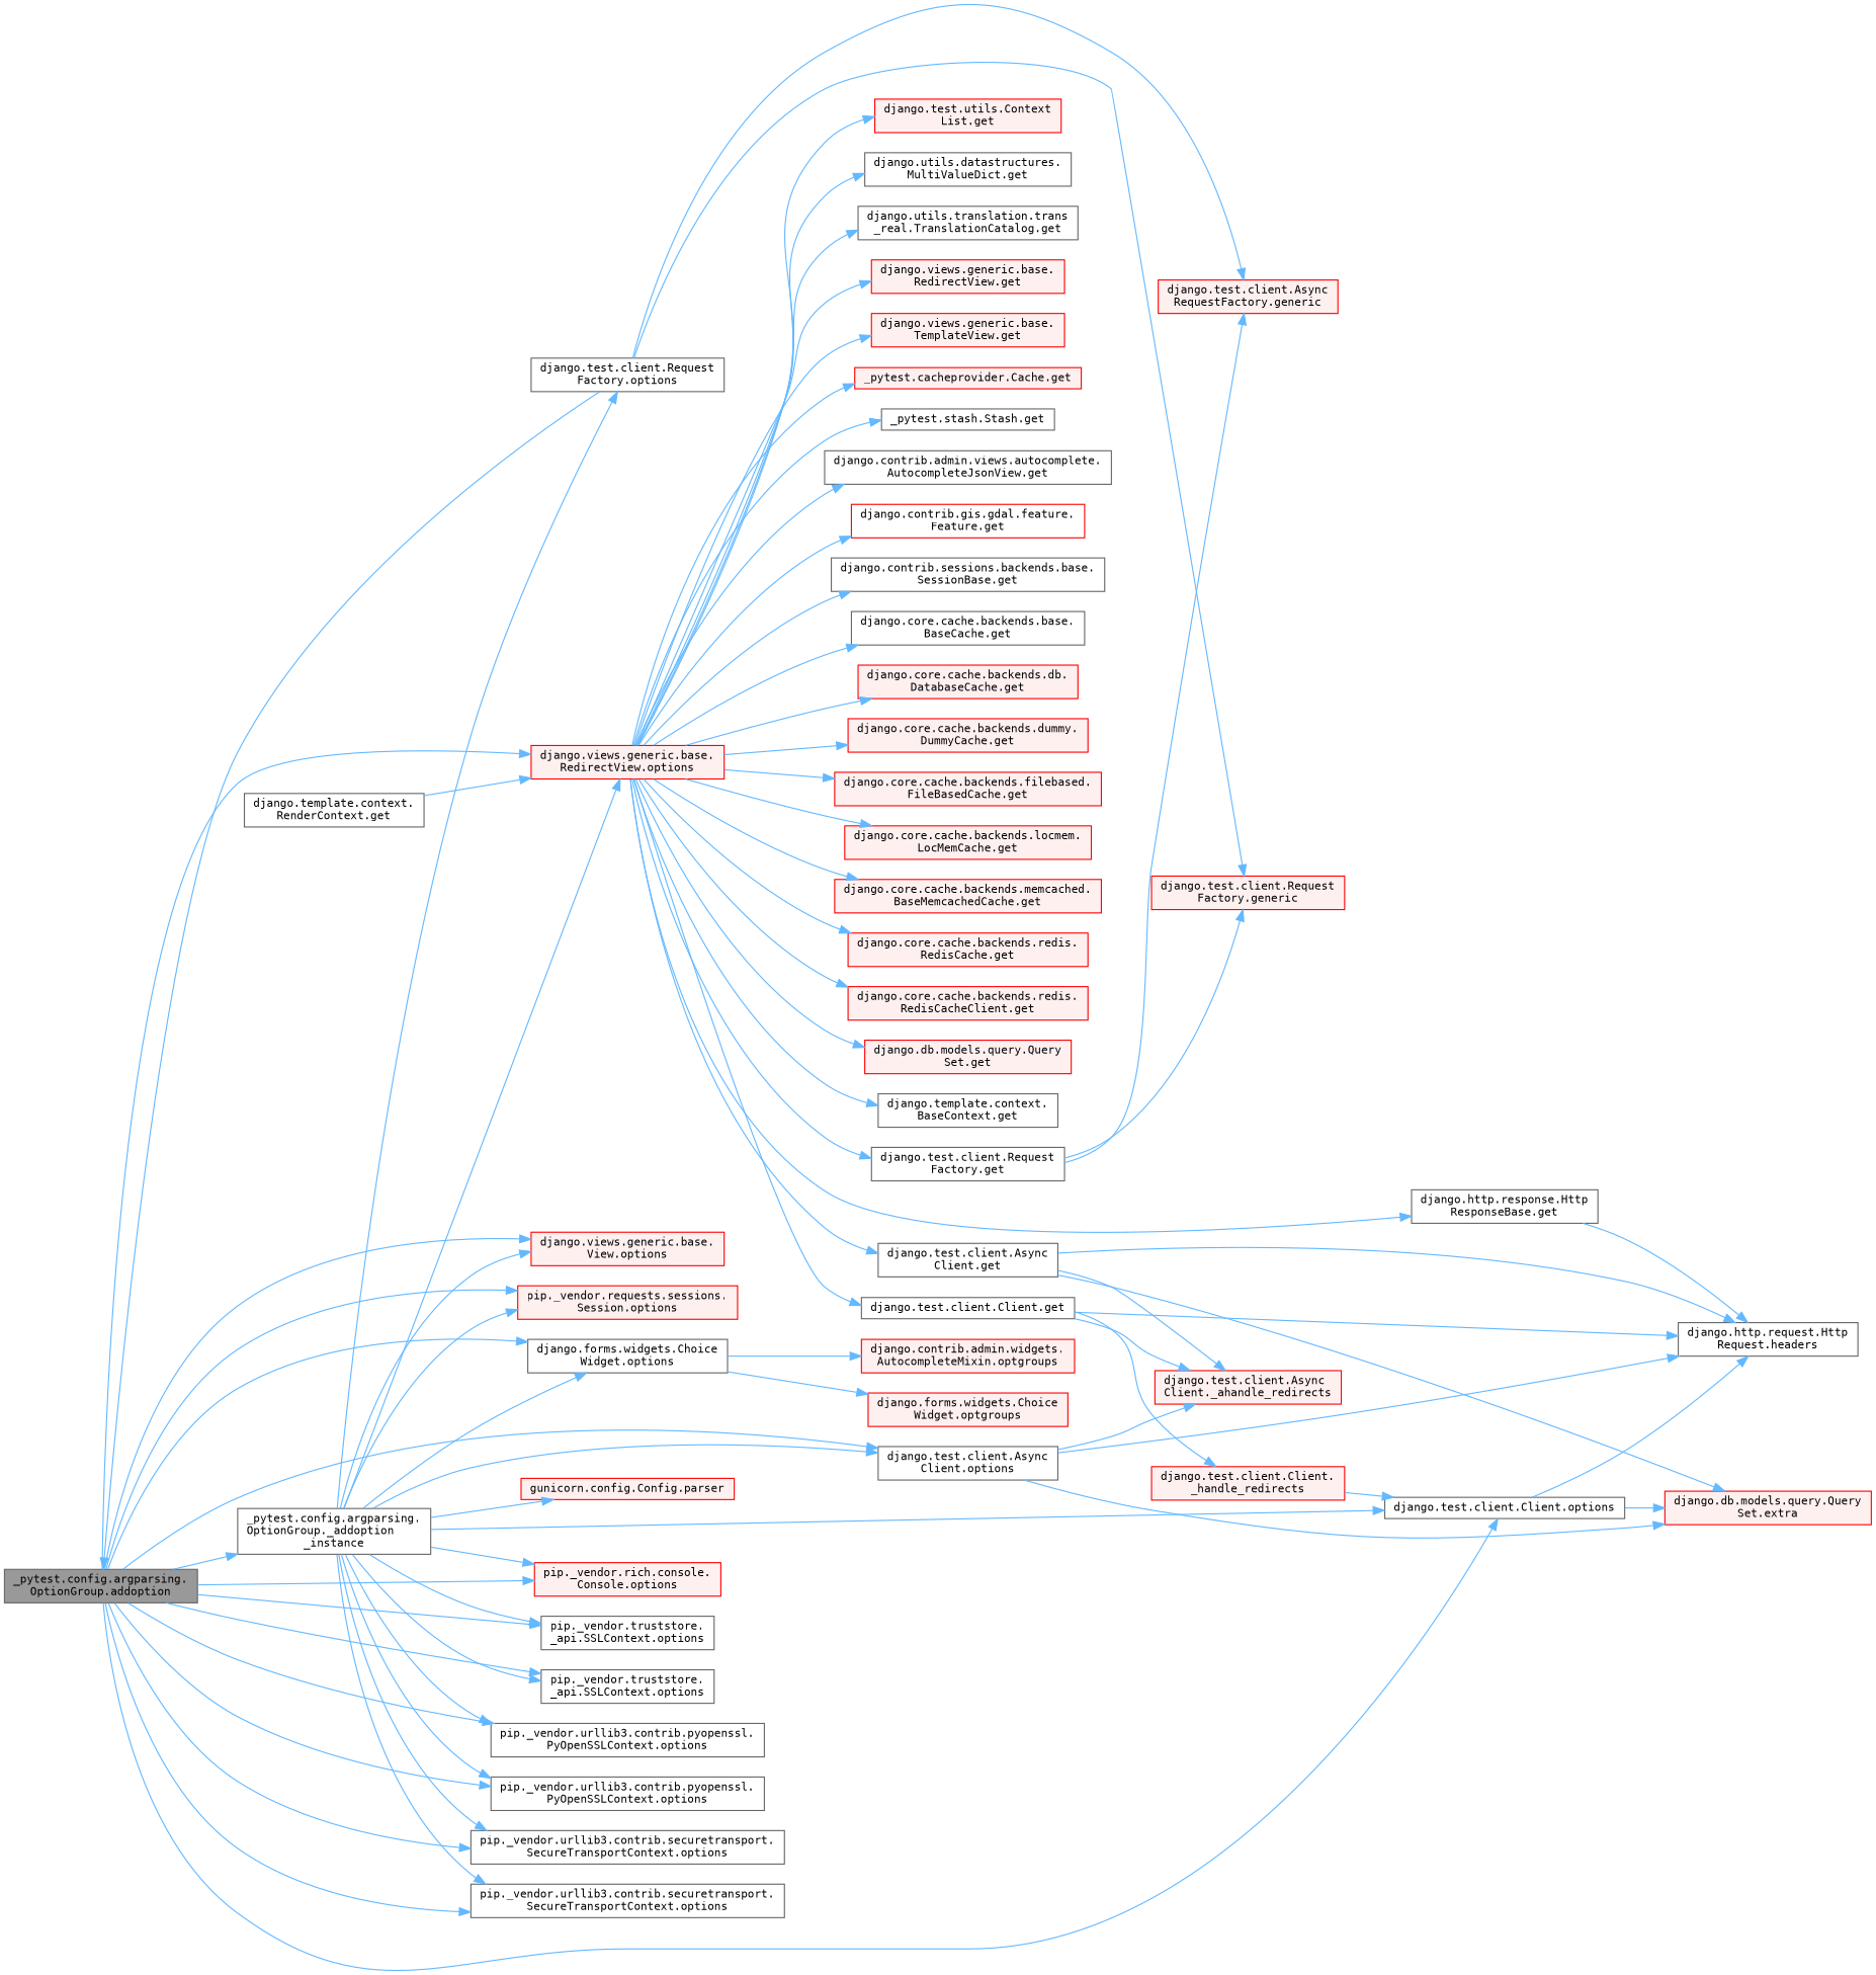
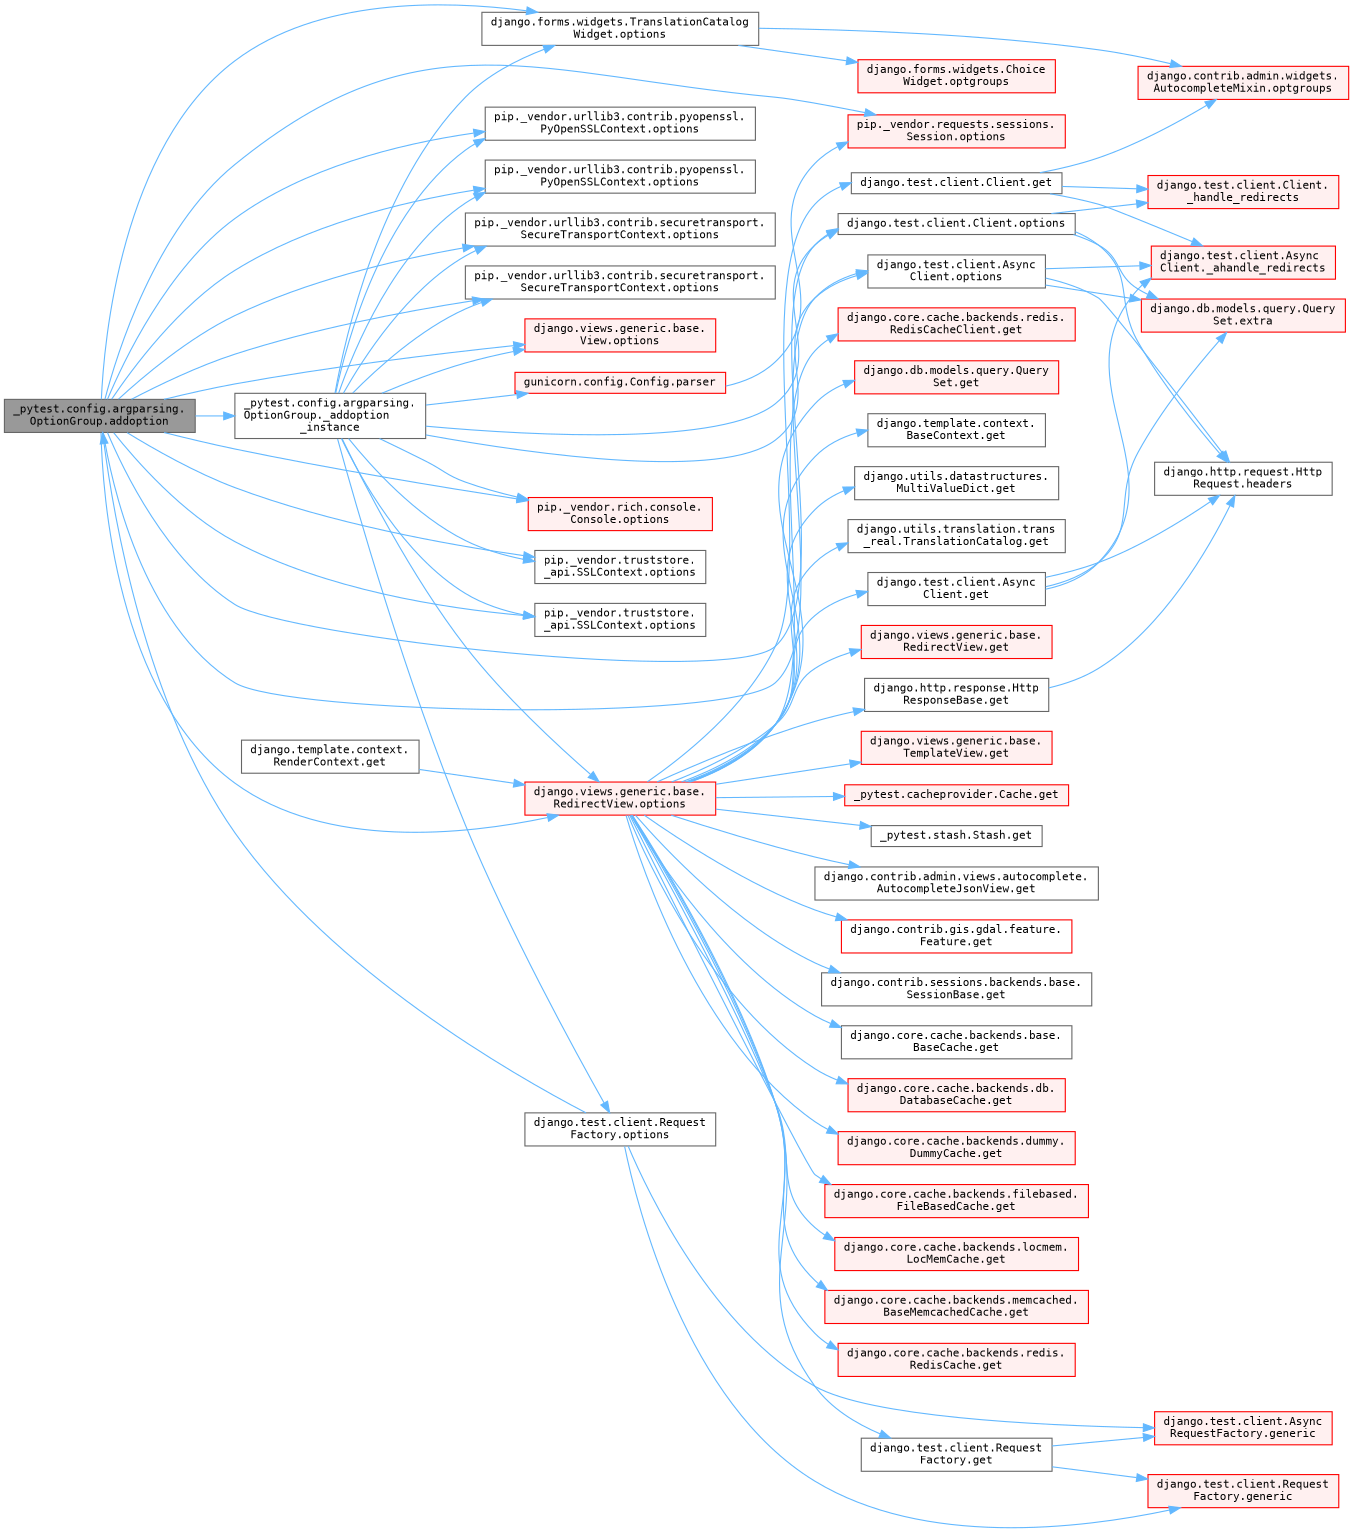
  digraph {
    fontname="DejaVu Sans Mono"
    rankdir=LR
    node [color=red fillcolor=white fontname="DejaVu Sans Mono" fontsize=10 shape=box style=filled]
    edge [color=steelblue1 fontname="DejaVu Sans Mono" fontsize=10 labelfontname=Helvetica labelfontsize=10 style=solid]
    n1 [color=gray40 fillcolor=grey60 fontcolor=black height=0.2 label="_pytest.config.argparsing.\lOptionGroup.addoption" width=0.4]
    n2 [color=grey40 height=0.2 label="_pytest.config.argparsing.\lOptionGroup._addoption\l_instance" width=0.4]
-   n3 [color=grey40 height=0.2 label="django.forms.widgets.Choice\lWidget.options" width=0.4]
+   n3 [color=grey40 height=0.2 label="django.forms.widgets.TranslationCatalog\lWidget.options" width=0.4]
    n4 [color=grey40 height=0.2 label="django.test.client.Async\lClient.options" width=0.4]
    n5 [color=grey40 height=0.2 label="django.test.client.Client.options" width=0.4]
    n6 [fillcolor="#FFF0F0" height=0.2 label="django.views.generic.base.\lRedirectView.options" width=0.4]
    n7 [fillcolor="#FFF0F0" height=0.2 label="django.views.generic.base.\lView.options" width=0.4]
    n8 [fillcolor="#FFF0F0" height=0.2 label="pip._vendor.requests.sessions.\lSession.options" width=0.4]
    n9 [fillcolor="#FFF0F0" height=0.2 label="pip._vendor.rich.console.\lConsole.options" width=0.4]
    n10 [color=grey40 height=0.2 label="pip._vendor.truststore.\l_api.SSLContext.options" width=0.4]
    n11 [color=grey40 height=0.2 label="pip._vendor.truststore.\l_api.SSLContext.options" width=0.4]
    n12 [color=grey40 height=0.2 label="pip._vendor.urllib3.contrib.pyopenssl.\lPyOpenSSLContext.options" width=0.4]
    n13 [color=grey40 height=0.2 label="pip._vendor.urllib3.contrib.pyopenssl.\lPyOpenSSLContext.options" width=0.4]
    n14 [color=grey40 height=0.2 label="pip._vendor.urllib3.contrib.securetransport.\lSecureTransportContext.options" width=0.4]
    n15 [color=grey40 height=0.2 label="pip._vendor.urllib3.contrib.securetransport.\lSecureTransportContext.options" width=0.4]
    n16 [color=grey40 height=0.2 label="django.test.client.Request\lFactory.options" width=0.4]
    n17 [fillcolor="#FFF0F0" height=0.2 label="gunicorn.config.Config.parser" width=0.4]
    n18 [fillcolor="#FFF0F0" height=0.2 label="django.contrib.admin.widgets.\lAutocompleteMixin.optgroups" width=0.4]
    n19 [fillcolor="#FFF0F0" height=0.2 label="django.forms.widgets.Choice\lWidget.optgroups" width=0.4]
    n20 [fillcolor="#FFF0F0" height=0.2 label="django.test.client.Async\lClient._ahandle_redirects" width=0.4]
    n21 [fillcolor="#FFF0F0" height=0.2 label="django.db.models.query.Query\lSet.extra" width=0.4]
    n22 [color=grey40 height=0.2 label="django.http.request.Http\lRequest.headers" width=0.4]
    n23 [fillcolor="#FFF0F0" height=0.2 label="django.test.client.Client.\l_handle_redirects" width=0.4]
    n24 [fillcolor="#FFF0F0" height=0.2 label="django.test.client.Async\lRequestFactory.generic" width=0.4]
    n25 [fillcolor="#FFF0F0" height=0.2 label="django.test.client.Request\lFactory.generic" width=0.4]
    n26 [fillcolor="#FFF0F0" height=0.2 label="_pytest.cacheprovider.Cache.get" width=0.4]
    n27 [color=grey40 height=0.2 label="_pytest.stash.Stash.get" width=0.4]
    n28 [color=grey40 height=0.2 label="django.contrib.admin.views.autocomplete.\lAutocompleteJsonView.get" width=0.4]
    n29 [height=0.2 label="django.contrib.gis.gdal.feature.\lFeature.get" width=0.4]
    n30 [color=grey40 height=0.2 label="django.contrib.sessions.backends.base.\lSessionBase.get" width=0.4]
    n31 [color=grey40 height=0.2 label="django.core.cache.backends.base.\lBaseCache.get" width=0.4]
    n32 [fillcolor="#FFF0F0" height=0.2 label="django.core.cache.backends.db.\lDatabaseCache.get" width=0.4]
    n33 [fillcolor="#FFF0F0" height=0.2 label="django.core.cache.backends.dummy.\lDummyCache.get" width=0.4]
    n34 [fillcolor="#FFF0F0" height=0.2 label="django.core.cache.backends.filebased.\lFileBasedCache.get" width=0.4]
    n35 [fillcolor="#FFF0F0" height=0.2 label="django.core.cache.backends.locmem.\lLocMemCache.get" width=0.4]
    n36 [fillcolor="#FFF0F0" height=0.2 label="django.core.cache.backends.memcached.\lBaseMemcachedCache.get" width=0.4]
    n37 [fillcolor="#FFF0F0" height=0.2 label="django.core.cache.backends.redis.\lRedisCache.get" width=0.4]
    n38 [fillcolor="#FFF0F0" height=0.2 label="django.core.cache.backends.redis.\lRedisCacheClient.get" width=0.4]
    n39 [fillcolor="#FFF0F0" height=0.2 label="django.db.models.query.Query\lSet.get" width=0.4]
    n40 [color=grey40 height=0.2 label="django.http.response.Http\lResponseBase.get" width=0.4]
    n41 [color=grey40 height=0.2 label="django.template.context.\lBaseContext.get" width=0.4]
    n42 [color=grey40 height=0.2 label="django.test.client.Async\lClient.get" width=0.4]
    n43 [color=grey40 height=0.2 label="django.test.client.Client.get" width=0.4]
    n44 [color=grey40 height=0.2 label="django.test.client.Request\lFactory.get" width=0.4]
-   n45 [fillcolor="#FFF0F0" height=0.2 label="django.test.utils.Context\lList.get" width=0.4]
    n46 [color=grey40 height=0.2 label="django.utils.datastructures.\lMultiValueDict.get" width=0.4]
    n47 [color=grey40 height=0.2 label="django.utils.translation.trans\l_real.TranslationCatalog.get" width=0.4]
    n48 [fillcolor="#FFF0F0" height=0.2 label="django.views.generic.base.\lRedirectView.get" width=0.4]
    n49 [fillcolor="#FFF0F0" height=0.2 label="django.views.generic.base.\lTemplateView.get" width=0.4]
    n50 [color=grey40 height=0.2 label="django.template.context.\lRenderContext.get" width=0.4]
    n1 -> n2
    n1 -> n3
    n1 -> n4
    n1 -> n5
    n1 -> n6
    n1 -> n7
    n1 -> n8
    n1 -> n9
    n1 -> n10
    n1 -> n11
    n1 -> n12
    n1 -> n13
    n1 -> n14
    n1 -> n15
    n2 -> n3
    n2 -> n4
    n2 -> n5
    n2 -> n6
    n2 -> n7
-   n2 -> n8
+   n17 -> n8
    n2 -> n9
    n2 -> n10
    n2 -> n11
    n2 -> n12
    n2 -> n13
    n2 -> n14
    n2 -> n15
    n2 -> n16
    n2 -> n17
    n3 -> n18
    n3 -> n19
    n4 -> n20
    n4 -> n21
    n4 -> n22
    n5 -> n21
    n5 -> n22
-   n23 -> n5
+   n5 -> n23
    n6 -> n26
    n6 -> n27
    n6 -> n28
    n6 -> n29
    n6 -> n30
    n6 -> n31
    n6 -> n32
    n6 -> n33
    n6 -> n34
    n6 -> n35
    n6 -> n36
    n6 -> n37
    n6 -> n38
    n6 -> n39
    n6 -> n40
    n6 -> n41
    n6 -> n42
    n6 -> n43
    n6 -> n44
-   n6 -> n45
    n6 -> n46
    n6 -> n47
    n6 -> n48
    n6 -> n49
    n16 -> n1
    n16 -> n24
    n16 -> n25
    n40 -> n22
    n42 -> n20
    n42 -> n21
    n42 -> n22
    n43 -> n20
-   n43 -> n22
+   n43 -> n18
    n43 -> n23
    n44 -> n24
    n44 -> n25
    n50 -> n6
  }
